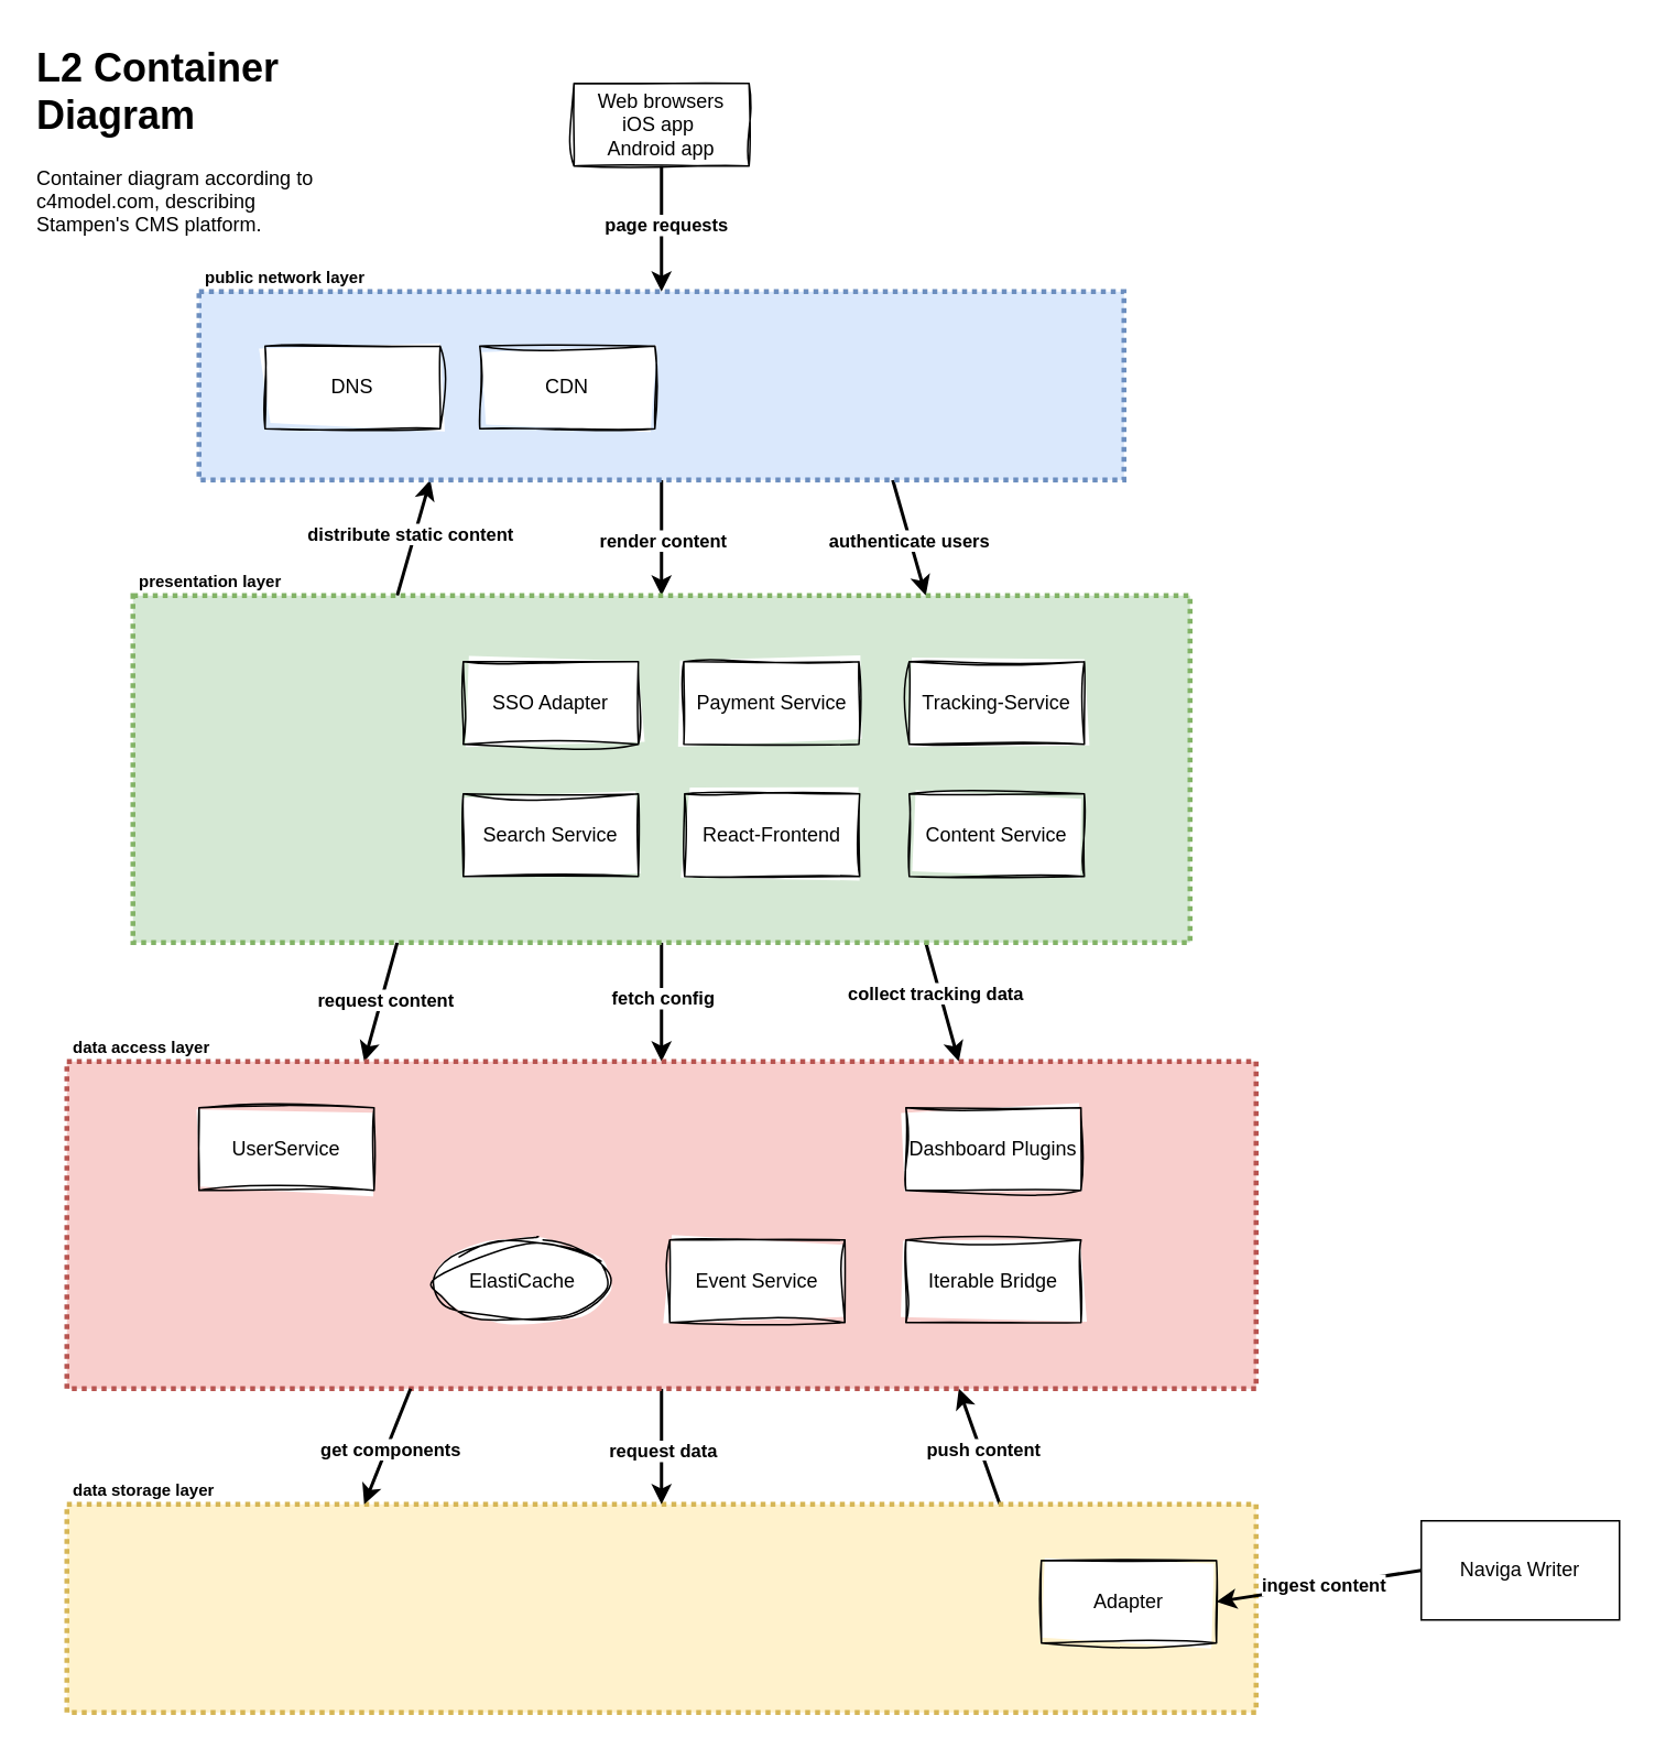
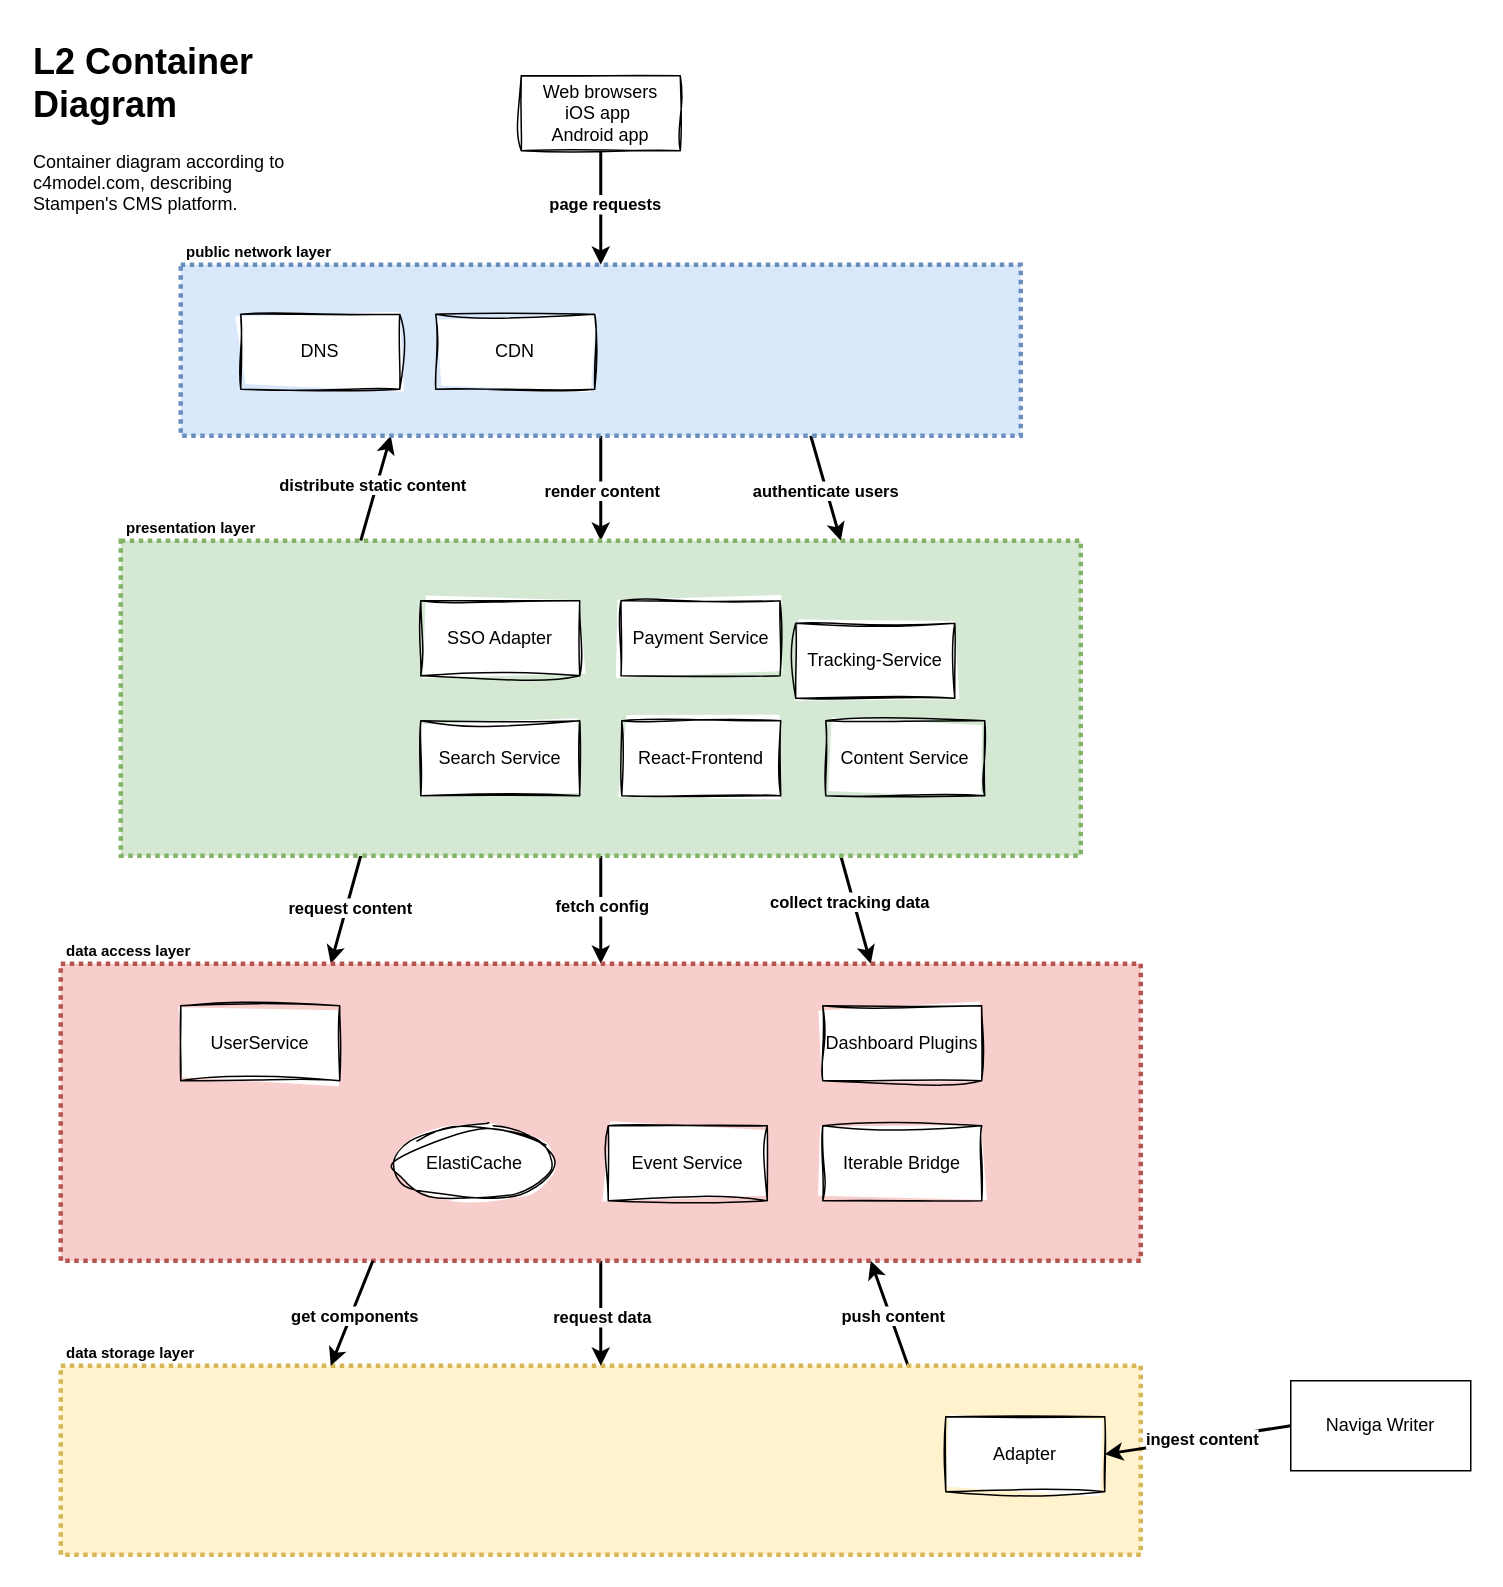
  <mxCell id="0" />
  <mxCell id="1" parent="0" />
  <mxCell id="2" style="rounded=0;orthogonalLoop=1;jettySize=auto;html=1;exitX=0.785;exitY=0.008;exitDx=0;exitDy=0;entryX=0.75;entryY=1;entryDx=0;entryDy=0;strokeWidth=2;exitPerimeter=0;" parent="1" source="4" target="21" edge="1"><mxGeometry relative="1" as="geometry" /></mxCell>
  <mxCell id="3" value="push content" style="edgeLabel;html=1;align=center;verticalAlign=middle;resizable=0;points=[];fontStyle=1" parent="2" vertex="1" connectable="0"><mxGeometry x="-0.037" y="-1" relative="1" as="geometry"><mxPoint as="offset" /></mxGeometry></mxCell>
  <mxCell id="4" value="data storage layer" style="rounded=0;whiteSpace=wrap;html=1;labelPosition=center;verticalLabelPosition=top;align=left;verticalAlign=bottom;spacingLeft=2;spacingTop=-2;fillColor=#fff2cc;fillStyle=auto;dashed=1;fontSize=10;strokeColor=#d6b656;fontStyle=1;strokeWidth=3;dashPattern=1 1;" parent="1" vertex="1"><mxGeometry x="40" y="910" width="720" height="126" as="geometry" /></mxCell>
  <mxCell id="5" style="edgeStyle=orthogonalEdgeStyle;rounded=0;orthogonalLoop=1;jettySize=auto;html=1;exitX=0.5;exitY=1;exitDx=0;exitDy=0;entryX=0.5;entryY=0;entryDx=0;entryDy=0;strokeWidth=2;" parent="1" source="11" target="18" edge="1"><mxGeometry relative="1" as="geometry" /></mxCell>
  <mxCell id="6" value="render content" style="edgeLabel;html=1;align=center;verticalAlign=middle;resizable=0;points=[];fontStyle=1" parent="5" vertex="1" connectable="0"><mxGeometry x="0.033" y="-2" relative="1" as="geometry"><mxPoint x="2" as="offset" /></mxGeometry></mxCell>
  <mxCell id="7" style="rounded=0;orthogonalLoop=1;jettySize=auto;html=1;exitX=0.75;exitY=1;exitDx=0;exitDy=0;entryX=0.75;entryY=0;entryDx=0;entryDy=0;strokeWidth=2;" parent="1" source="11" target="18" edge="1"><mxGeometry relative="1" as="geometry" /></mxCell>
  <mxCell id="8" value="authenticate users" style="edgeLabel;html=1;align=center;verticalAlign=middle;resizable=0;points=[];fontStyle=1" parent="7" vertex="1" connectable="0"><mxGeometry x="0.05" y="-1" relative="1" as="geometry"><mxPoint as="offset" /></mxGeometry></mxCell>
  <mxCell id="9" style="rounded=0;orthogonalLoop=1;jettySize=auto;html=1;exitX=0.25;exitY=1;exitDx=0;exitDy=0;entryX=0.25;entryY=0;entryDx=0;entryDy=0;strokeWidth=2;startArrow=classic;startFill=1;endArrow=none;" parent="1" source="11" target="18" edge="1"><mxGeometry relative="1" as="geometry"><Array as="points" /></mxGeometry></mxCell>
  <mxCell id="10" value="distribute static content" style="edgeLabel;html=1;align=center;verticalAlign=middle;resizable=0;points=[];fontStyle=1" parent="9" vertex="1" connectable="0"><mxGeometry x="-0.04" y="-3" relative="1" as="geometry"><mxPoint as="offset" /></mxGeometry></mxCell>
  <mxCell id="11" value="public network layer" style="rounded=0;whiteSpace=wrap;html=1;labelPosition=center;verticalLabelPosition=top;align=left;verticalAlign=bottom;spacingLeft=2;spacingTop=-2;fillColor=#dae8fc;fillStyle=solid;dashed=1;fontSize=10;strokeColor=#6c8ebf;gradientColor=none;fontStyle=1;strokeWidth=3;dashPattern=1 1;" parent="1" vertex="1"><mxGeometry x="120" y="176" width="560" height="114" as="geometry" /></mxCell>
  <mxCell id="12" style="rounded=0;orthogonalLoop=1;jettySize=auto;html=1;exitX=0.25;exitY=1;exitDx=0;exitDy=0;entryX=0.25;entryY=0;entryDx=0;entryDy=0;strokeWidth=2;" parent="1" source="18" target="21" edge="1"><mxGeometry relative="1" as="geometry" /></mxCell>
  <mxCell id="13" value="request content" style="edgeLabel;html=1;align=center;verticalAlign=middle;resizable=0;points=[];fontStyle=1" parent="12" vertex="1" connectable="0"><mxGeometry x="-0.057" y="2" relative="1" as="geometry"><mxPoint as="offset" /></mxGeometry></mxCell>
  <mxCell id="14" style="edgeStyle=orthogonalEdgeStyle;rounded=0;orthogonalLoop=1;jettySize=auto;html=1;exitX=0.5;exitY=1;exitDx=0;exitDy=0;strokeWidth=2;" parent="1" source="18" target="21" edge="1"><mxGeometry relative="1" as="geometry" /></mxCell>
  <mxCell id="15" value="fetch config" style="edgeLabel;html=1;align=center;verticalAlign=middle;resizable=0;points=[];fontStyle=1" parent="14" vertex="1" connectable="0"><mxGeometry x="-0.08" relative="1" as="geometry"><mxPoint as="offset" /></mxGeometry></mxCell>
  <mxCell id="16" style="rounded=0;orthogonalLoop=1;jettySize=auto;html=1;exitX=0.75;exitY=1;exitDx=0;exitDy=0;entryX=0.75;entryY=0;entryDx=0;entryDy=0;strokeWidth=2;" parent="1" source="18" target="21" edge="1"><mxGeometry relative="1" as="geometry" /></mxCell>
  <mxCell id="17" value="collect tracking data" style="edgeLabel;html=1;align=center;verticalAlign=middle;resizable=0;points=[];fontStyle=1" parent="16" vertex="1" connectable="0"><mxGeometry x="-0.159" y="-3" relative="1" as="geometry"><mxPoint as="offset" /></mxGeometry></mxCell>
  <mxCell id="18" value="presentation layer" style="rounded=0;whiteSpace=wrap;html=1;labelPosition=center;verticalLabelPosition=top;align=left;verticalAlign=bottom;spacingLeft=2;spacingTop=-2;fillColor=#d5e8d4;fillStyle=auto;dashed=1;fontSize=10;strokeColor=#82b366;fontStyle=1;strokeWidth=3;dashPattern=1 1;" parent="1" vertex="1"><mxGeometry x="80" y="360" width="640" height="210" as="geometry" /></mxCell>
  <mxCell id="19" style="edgeStyle=orthogonalEdgeStyle;rounded=0;orthogonalLoop=1;jettySize=auto;html=1;exitX=0.5;exitY=1;exitDx=0;exitDy=0;strokeWidth=2;" parent="1" source="21" target="4" edge="1"><mxGeometry relative="1" as="geometry" /></mxCell>
  <mxCell id="20" value="&lt;b&gt;request data&lt;/b&gt;" style="edgeLabel;html=1;align=center;verticalAlign=middle;resizable=0;points=[];" parent="19" vertex="1" connectable="0"><mxGeometry x="0.083" y="1" relative="1" as="geometry"><mxPoint x="-1" y="-1" as="offset" /></mxGeometry></mxCell>
  <mxCell id="21" value="data access layer" style="rounded=0;whiteSpace=wrap;html=1;labelPosition=center;verticalLabelPosition=top;align=left;verticalAlign=bottom;spacingLeft=2;spacingTop=-2;fillColor=#f8cecc;fillStyle=auto;dashed=1;fontSize=10;strokeColor=#b85450;fontStyle=1;strokeWidth=3;dashPattern=1 1;" parent="1" vertex="1"><mxGeometry x="40" y="642" width="720" height="198" as="geometry" /></mxCell>
  <mxCell id="22" value="SSO Adapter" style="rounded=0;whiteSpace=wrap;html=1;sketch=1;curveFitting=1;jiggle=2;" parent="1" vertex="1"><mxGeometry x="280" y="400" width="106" height="50" as="geometry" /></mxCell>
  <mxCell id="23" value="UserService" style="rounded=0;whiteSpace=wrap;html=1;strokeWidth=1;sketch=1;curveFitting=1;jiggle=2;" parent="1" vertex="1"><mxGeometry x="120" y="670" width="106" height="50" as="geometry" /></mxCell>
- <mxCell id="24" value="Tracking-Service" style="rounded=0;whiteSpace=wrap;html=1;sketch=1;curveFitting=1;jiggle=2;" parent="1" vertex="1"><mxGeometry x="550" y="400" width="106" height="50" as="geometry" /></mxCell>
+ <mxCell id="24" value="Tracking-Service" style="rounded=0;whiteSpace=wrap;html=1;sketch=1;curveFitting=1;jiggle=2;" parent="1" vertex="1"><mxGeometry x="530" y="415" width="106" height="50" as="geometry" /></mxCell>
  <mxCell id="25" style="rounded=0;orthogonalLoop=1;jettySize=auto;html=1;exitX=0.5;exitY=1;exitDx=0;exitDy=0;entryX=0.5;entryY=0;entryDx=0;entryDy=0;strokeWidth=2;" parent="1" source="27" target="11" edge="1"><mxGeometry relative="1" as="geometry" /></mxCell>
  <mxCell id="26" value="page requests" style="edgeLabel;html=1;align=center;verticalAlign=middle;resizable=0;points=[];fontStyle=1" parent="25" vertex="1" connectable="0"><mxGeometry x="-0.086" y="2" relative="1" as="geometry"><mxPoint as="offset" /></mxGeometry></mxCell>
  <mxCell id="27" value="Web browsers&lt;div&gt;iOS app&amp;nbsp;&lt;/div&gt;&lt;div&gt;Android app&lt;/div&gt;" style="rounded=0;whiteSpace=wrap;html=1;sketch=1;curveFitting=1;jiggle=2;" parent="1" vertex="1"><mxGeometry x="347" y="50" width="106" height="50" as="geometry" /></mxCell>
  <mxCell id="28" value="Payment Service" style="rounded=0;whiteSpace=wrap;html=1;sketch=1;curveFitting=1;jiggle=2;" parent="1" vertex="1"><mxGeometry x="413.5" y="400" width="106" height="50" as="geometry" /></mxCell>
  <mxCell id="29" value="CDN" style="rounded=0;whiteSpace=wrap;html=1;sketch=1;curveFitting=1;jiggle=2;" parent="1" vertex="1"><mxGeometry x="290" y="209" width="106" height="50" as="geometry" /></mxCell>
  <mxCell id="30" value="Content Service" style="rounded=0;whiteSpace=wrap;html=1;sketch=1;curveFitting=1;jiggle=2;" parent="1" vertex="1"><mxGeometry x="550" y="480" width="106" height="50" as="geometry" /></mxCell>
  <mxCell id="31" value="Search&lt;span style=&quot;color: rgba(0, 0, 0, 0); font-family: monospace; font-size: 0px; text-align: start; text-wrap: nowrap;&quot;&gt;%3CmxGraphModel%3E%3Croot%3E%3CmxCell%20id%3D%220%22%2F%3E%3CmxCell%20id%3D%221%22%20parent%3D%220%22%2F%3E%3CmxCell%20id%3D%222%22%20value%3D%22Content%20Service%22%20style%3D%22rounded%3D0%3BwhiteSpace%3Dwrap%3Bhtml%3D1%3B%22%20vertex%3D%221%22%20parent%3D%221%22%3E%3CmxGeometry%20x%3D%22550%22%20y%3D%22470%22%20width%3D%22106%22%20height%3D%2250%22%20as%3D%22geometry%22%2F%3E%3C%2FmxCell%3E%3C%2Froot%3E%3C%2FmxGraphModel%3E&lt;/span&gt;&amp;nbsp;Service" style="rounded=0;whiteSpace=wrap;html=1;sketch=1;curveFitting=1;jiggle=2;" parent="1" vertex="1"><mxGeometry x="280" y="480" width="106" height="50" as="geometry" /></mxCell>
  <mxCell id="32" value="Adapter" style="rounded=0;whiteSpace=wrap;html=1;sketch=1;curveFitting=1;jiggle=2;" parent="1" vertex="1"><mxGeometry x="630" y="944" width="106" height="50" as="geometry" /></mxCell>
  <mxCell id="33" value="Dashboard Plugins" style="rounded=0;whiteSpace=wrap;html=1;sketch=1;curveFitting=1;jiggle=2;" parent="1" vertex="1"><mxGeometry x="548" y="670" width="106" height="50" as="geometry" /></mxCell>
  <mxCell id="34" value="ElastiCache" style="ellipse;whiteSpace=wrap;html=1;sketch=1;curveFitting=1;jiggle=2;" parent="1" vertex="1"><mxGeometry x="263" y="750" width="106" height="50" as="geometry" /></mxCell>
  <mxCell id="35" value="React-Frontend" style="rounded=0;whiteSpace=wrap;html=1;sketch=1;curveFitting=1;jiggle=2;" parent="1" vertex="1"><mxGeometry x="414" y="480" width="106" height="50" as="geometry" /></mxCell>
  <mxCell id="36" value="Iterable Bridge" style="rounded=0;whiteSpace=wrap;html=1;sketch=1;curveFitting=1;jiggle=2;" parent="1" vertex="1"><mxGeometry x="548" y="750" width="106" height="50" as="geometry" /></mxCell>
  <mxCell id="37" value="Event Service" style="rounded=0;whiteSpace=wrap;html=1;sketch=1;curveFitting=1;jiggle=2;" parent="1" vertex="1"><mxGeometry x="405" y="750" width="106" height="50" as="geometry" /></mxCell>
  <mxCell id="38" value="DNS" style="rounded=0;whiteSpace=wrap;html=1;sketch=1;curveFitting=1;jiggle=2;" parent="1" vertex="1"><mxGeometry x="160" y="209" width="106" height="50" as="geometry" /></mxCell>
  <mxCell id="39" value="&lt;h1 style=&quot;margin-top: 0px;&quot;&gt;L2 Container Diagram&lt;/h1&gt;&lt;p&gt;Container diagram according to c4model.com, describing Stampen's CMS platform.&lt;/p&gt;" style="text;html=1;whiteSpace=wrap;overflow=hidden;rounded=0;" parent="1" vertex="1"><mxGeometry x="20" width="190" height="120" as="geometry" y="20" /></mxCell>
  <mxCell id="40" style="rounded=0;orthogonalLoop=1;jettySize=auto;html=1;exitX=0.289;exitY=1;exitDx=0;exitDy=0;entryX=0.25;entryY=0;entryDx=0;entryDy=0;strokeWidth=2;exitPerimeter=0;" parent="1" source="21" target="4" edge="1"><mxGeometry relative="1" as="geometry"><Array as="points" /></mxGeometry></mxCell>
  <mxCell id="41" value="get components" style="edgeLabel;html=1;align=center;verticalAlign=middle;resizable=0;points=[];fontStyle=1" parent="40" vertex="1" connectable="0"><mxGeometry x="0.011" y="2" relative="1" as="geometry"><mxPoint as="offset" /></mxGeometry></mxCell>
  <mxCell id="42" style="rounded=0;orthogonalLoop=1;jettySize=auto;html=1;entryX=1;entryY=0.5;entryDx=0;entryDy=0;strokeWidth=2;" edge="1" parent="1" target="32"><mxGeometry relative="1" as="geometry"><mxPoint x="860" y="950" as="sourcePoint" /><mxPoint x="590" y="850" as="targetPoint" /></mxGeometry></mxCell>
  <mxCell id="43" value="ingest content" style="edgeLabel;html=1;align=center;verticalAlign=middle;resizable=0;points=[];fontStyle=1" vertex="1" connectable="0" parent="42"><mxGeometry x="-0.037" y="-1" relative="1" as="geometry"><mxPoint as="offset" /></mxGeometry></mxCell>
  <mxCell id="44" value="Naviga Writer" style="rounded=0;whiteSpace=wrap;html=1;" vertex="1" parent="1"><mxGeometry x="860" y="920" width="120" height="60" as="geometry" /></mxCell>
